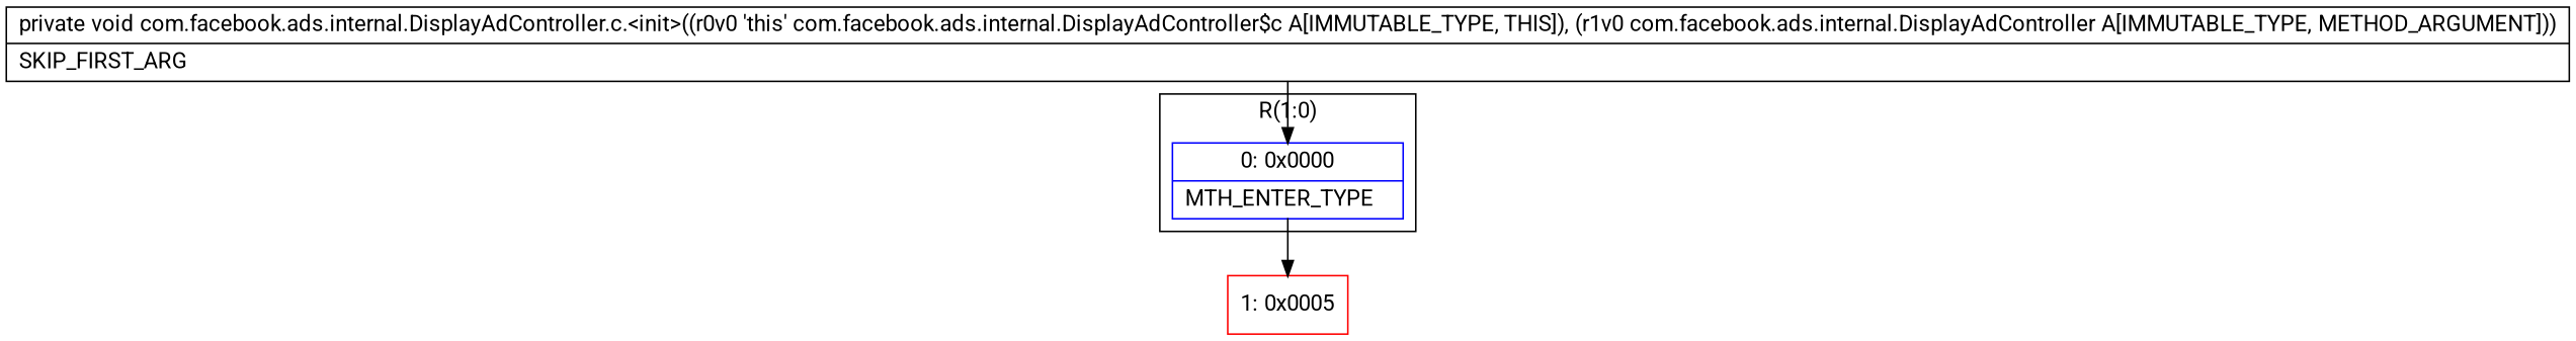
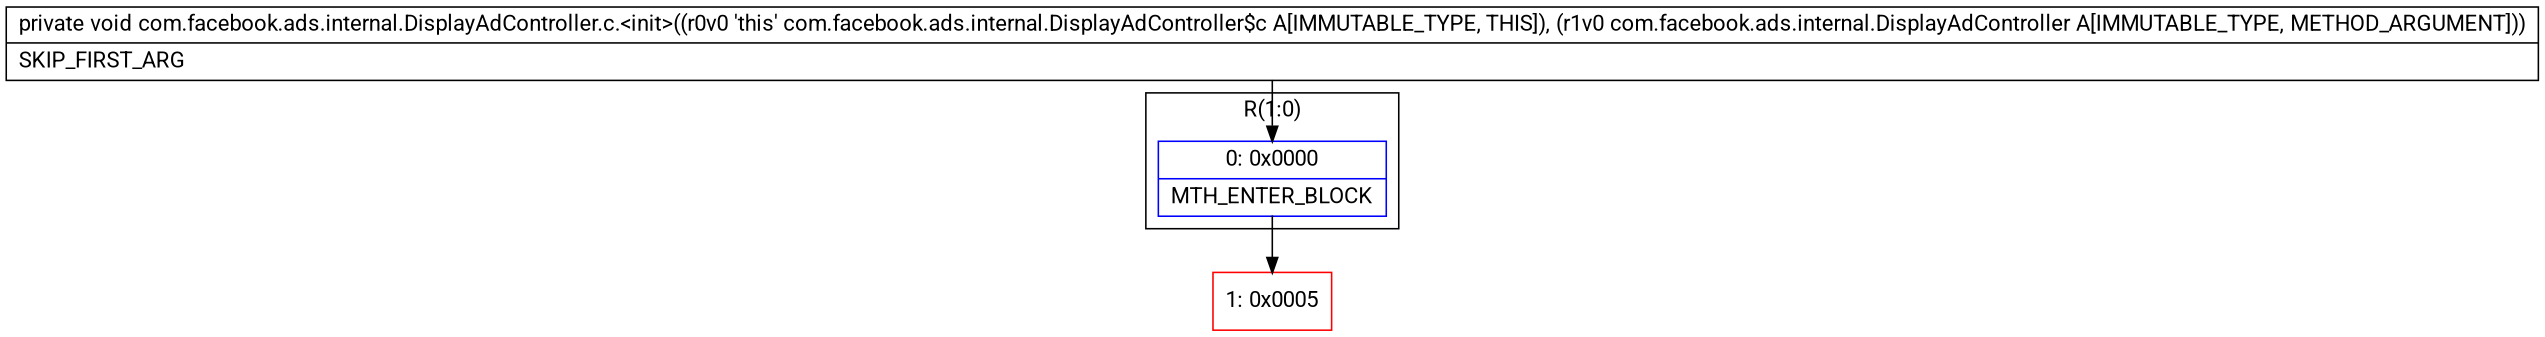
  digraph {
    fontname=Roboto
    node [shape=record fontname=Roboto]
    edge [fontname=Roboto]
-   n1 [color=blue label="{0\:\ 0x0000|MTH_ENTER_TYPE\l}"]
+   n1 [color=blue label="{0\:\ 0x0000|MTH_ENTER_BLOCK\l}"]
    n2 [color=red label="{1\:\ 0x0005}"]
    n3 [label="{private void com.facebook.ads.internal.DisplayAdController.c.\<init\>((r0v0 'this' com.facebook.ads.internal.DisplayAdController$c A[IMMUTABLE_TYPE, THIS]), (r1v0 com.facebook.ads.internal.DisplayAdController A[IMMUTABLE_TYPE, METHOD_ARGUMENT]))  | SKIP_FIRST_ARG\l}"]
    subgraph cluster_1 {
      label="R(1:0)"
      n1
    }
    n1 -> n2
    n3 -> n1
  }
